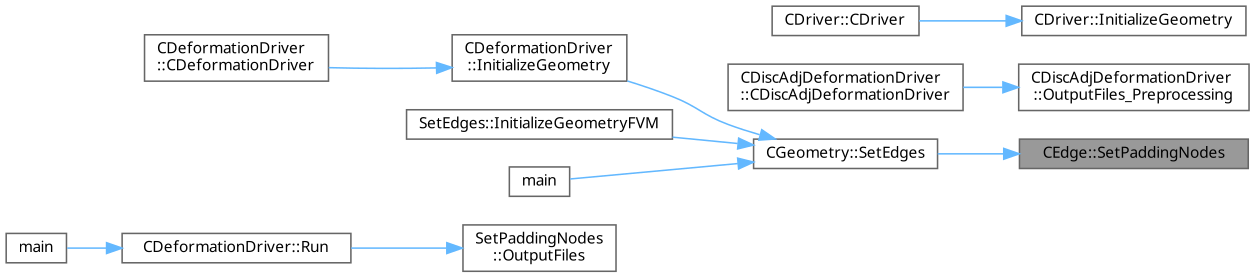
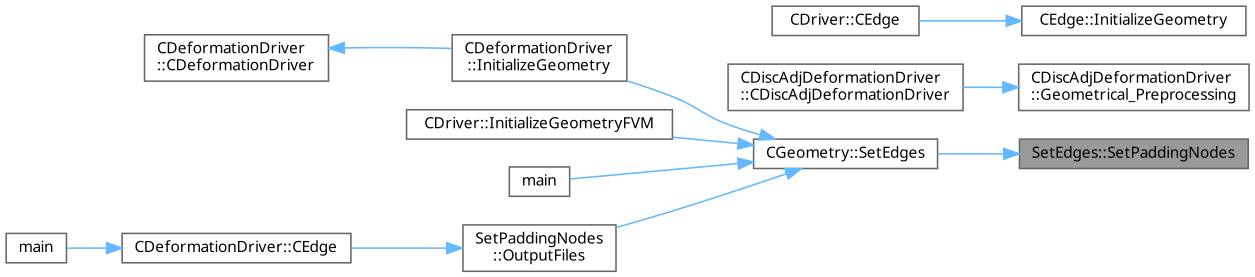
  digraph {
    fontname="Noto Sans"
    rankdir=RL
    node [color=grey40 fillcolor=white fontname="Noto Sans" fontsize=10 shape=box style=filled]
    edge [color=steelblue1 dir=back fontname="Noto Sans" fontsize=10 labelfontname=Helvetica labelfontsize=10 style=solid]
-   n1 [color=gray40 fillcolor=grey60 fontcolor=black height=0.2 label="CEdge::SetPaddingNodes" width=0.4]
+   n1 [color=gray40 fillcolor=grey60 fontcolor=black height=0.2 label="SetEdges::SetPaddingNodes" width=0.4]
    n2 [height=0.2 label="CGeometry::SetEdges" width=0.4]
    n3 [height=0.2 label="CDeformationDriver\l::InitializeGeometry" width=0.4]
-   n4 [height=0.2 label="SetEdges::InitializeGeometryFVM" width=0.4]
+   n4 [height=0.2 label="CDriver::InitializeGeometryFVM" width=0.4]
    n5 [height=0.2 label=main width=0.4]
    n6 [height=0.2 label="SetPaddingNodes\l::OutputFiles" width=0.4]
-   n7 [height=0.2 label="CDiscAdjDeformationDriver\l::OutputFiles_Preprocessing" width=0.4]
+   n7 [height=0.2 label="CDiscAdjDeformationDriver\l::Geometrical_Preprocessing" width=0.4]
    n8 [height=0.2 label="CDiscAdjDeformationDriver\l::CDiscAdjDeformationDriver" width=0.4]
    n9 [height=0.2 label="CDeformationDriver\l::CDeformationDriver" width=0.4]
-   n10 [height=0.2 label="CDeformationDriver::Run" width=0.4]
-   n11 [height=0.2 label="CDriver::InitializeGeometry" width=0.4]
-   n12 [height=0.2 label="CDriver::CDriver" width=0.4]
+   n10 [height=0.2 label="CDeformationDriver::CEdge" width=0.4]
+   n11 [height=0.2 label="CEdge::InitializeGeometry" width=0.4]
+   n12 [height=0.2 label="CDriver::CEdge" width=0.4]
    n13 [height=0.2 label=main width=0.4]
    n1 -> n2
    n2 -> n3
    n2 -> n4
    n2 -> n5
-   n3 -> n9
+   n2 -> n6
+   n9 -> n3
    n6 -> n10
    n7 -> n8
    n10 -> n13
    n11 -> n12
  }
